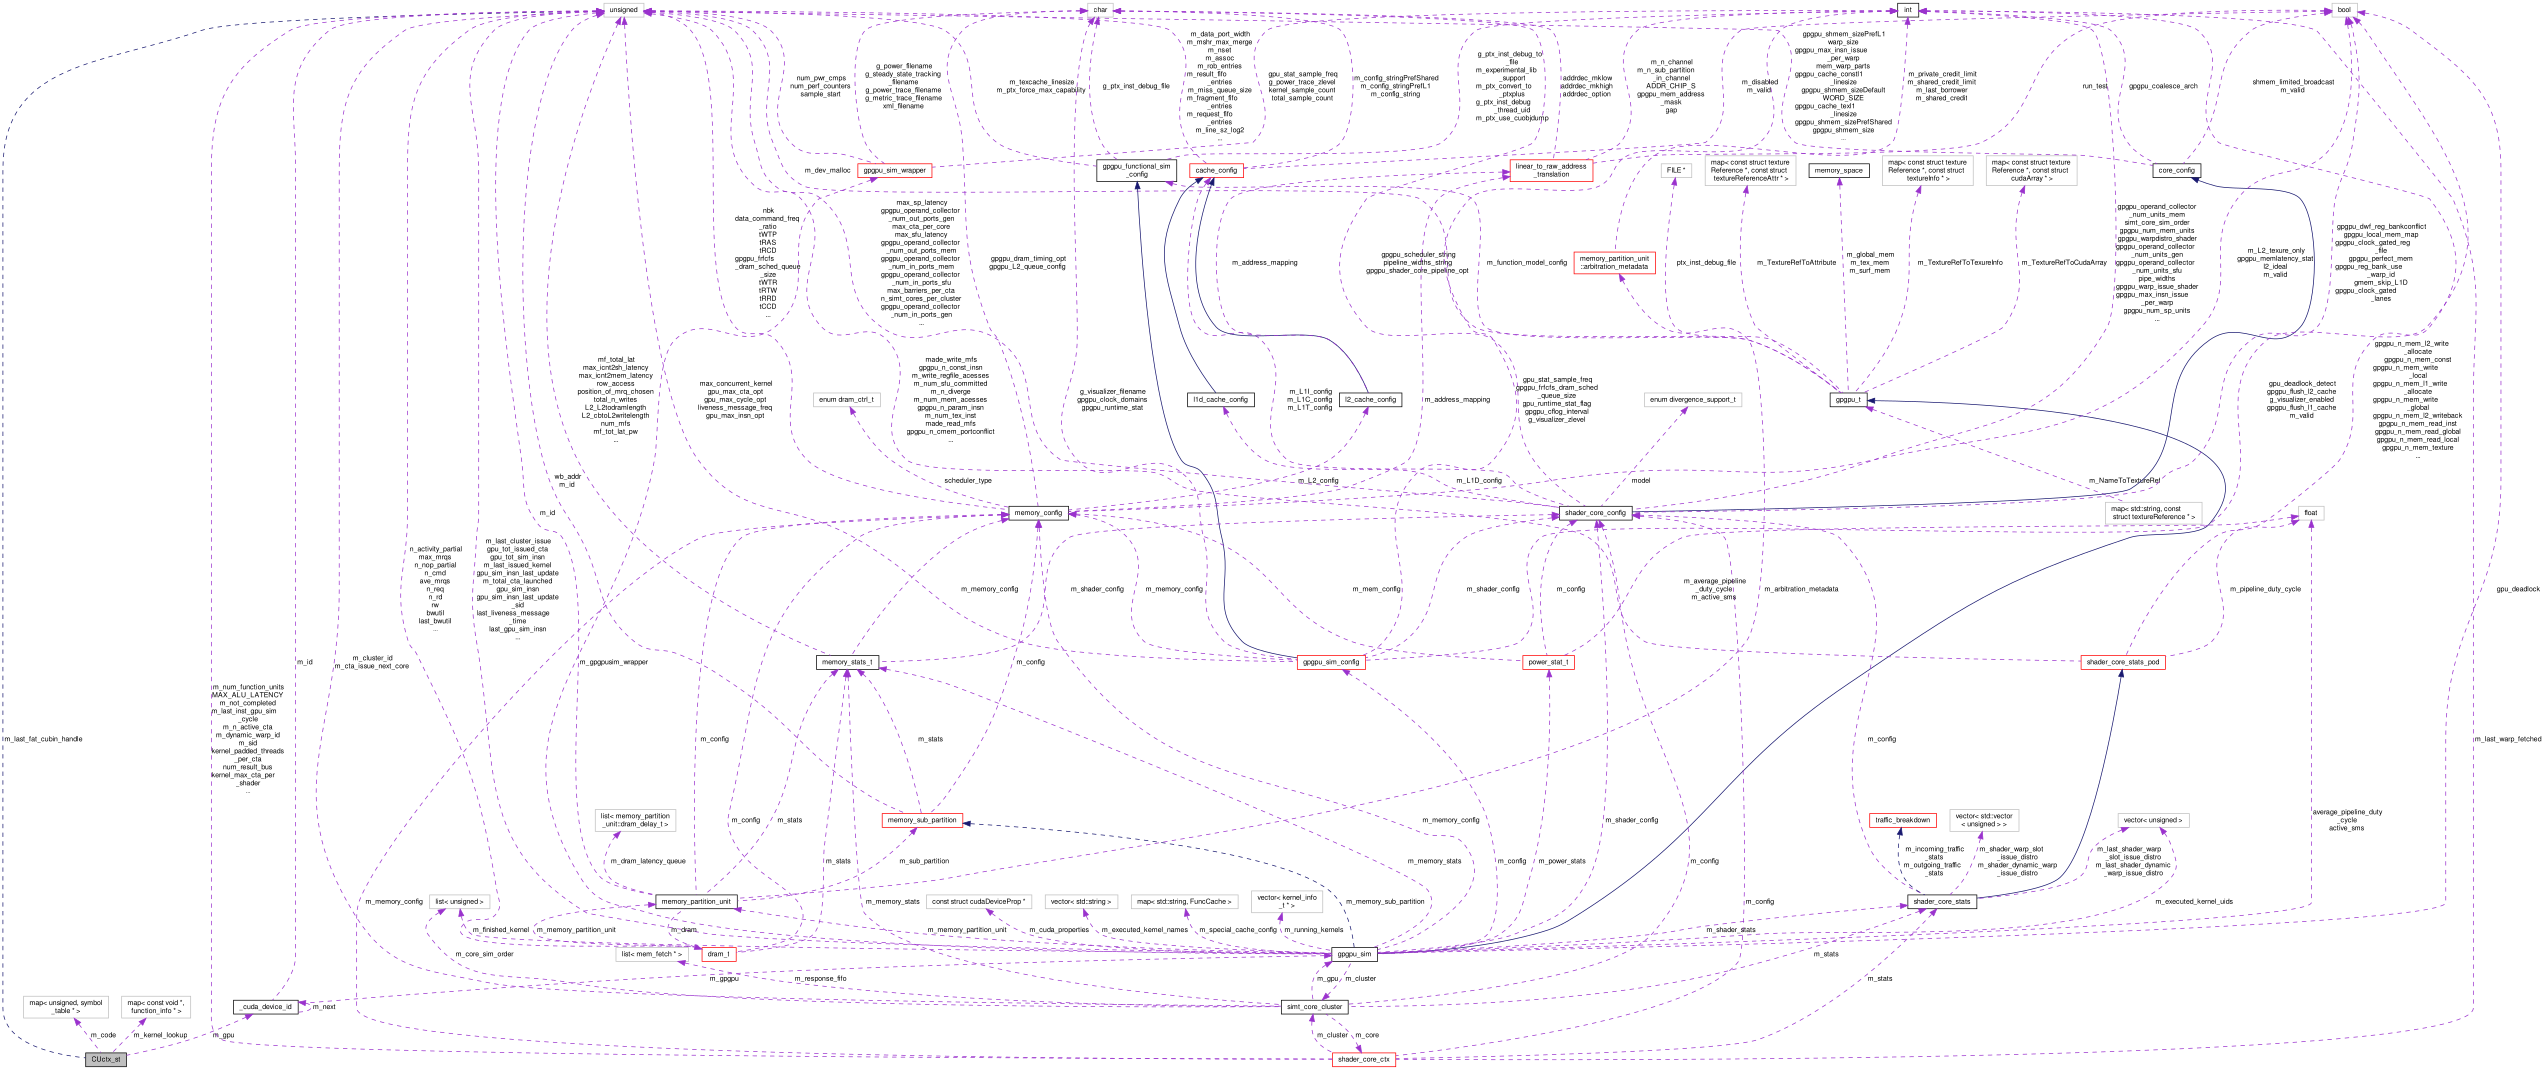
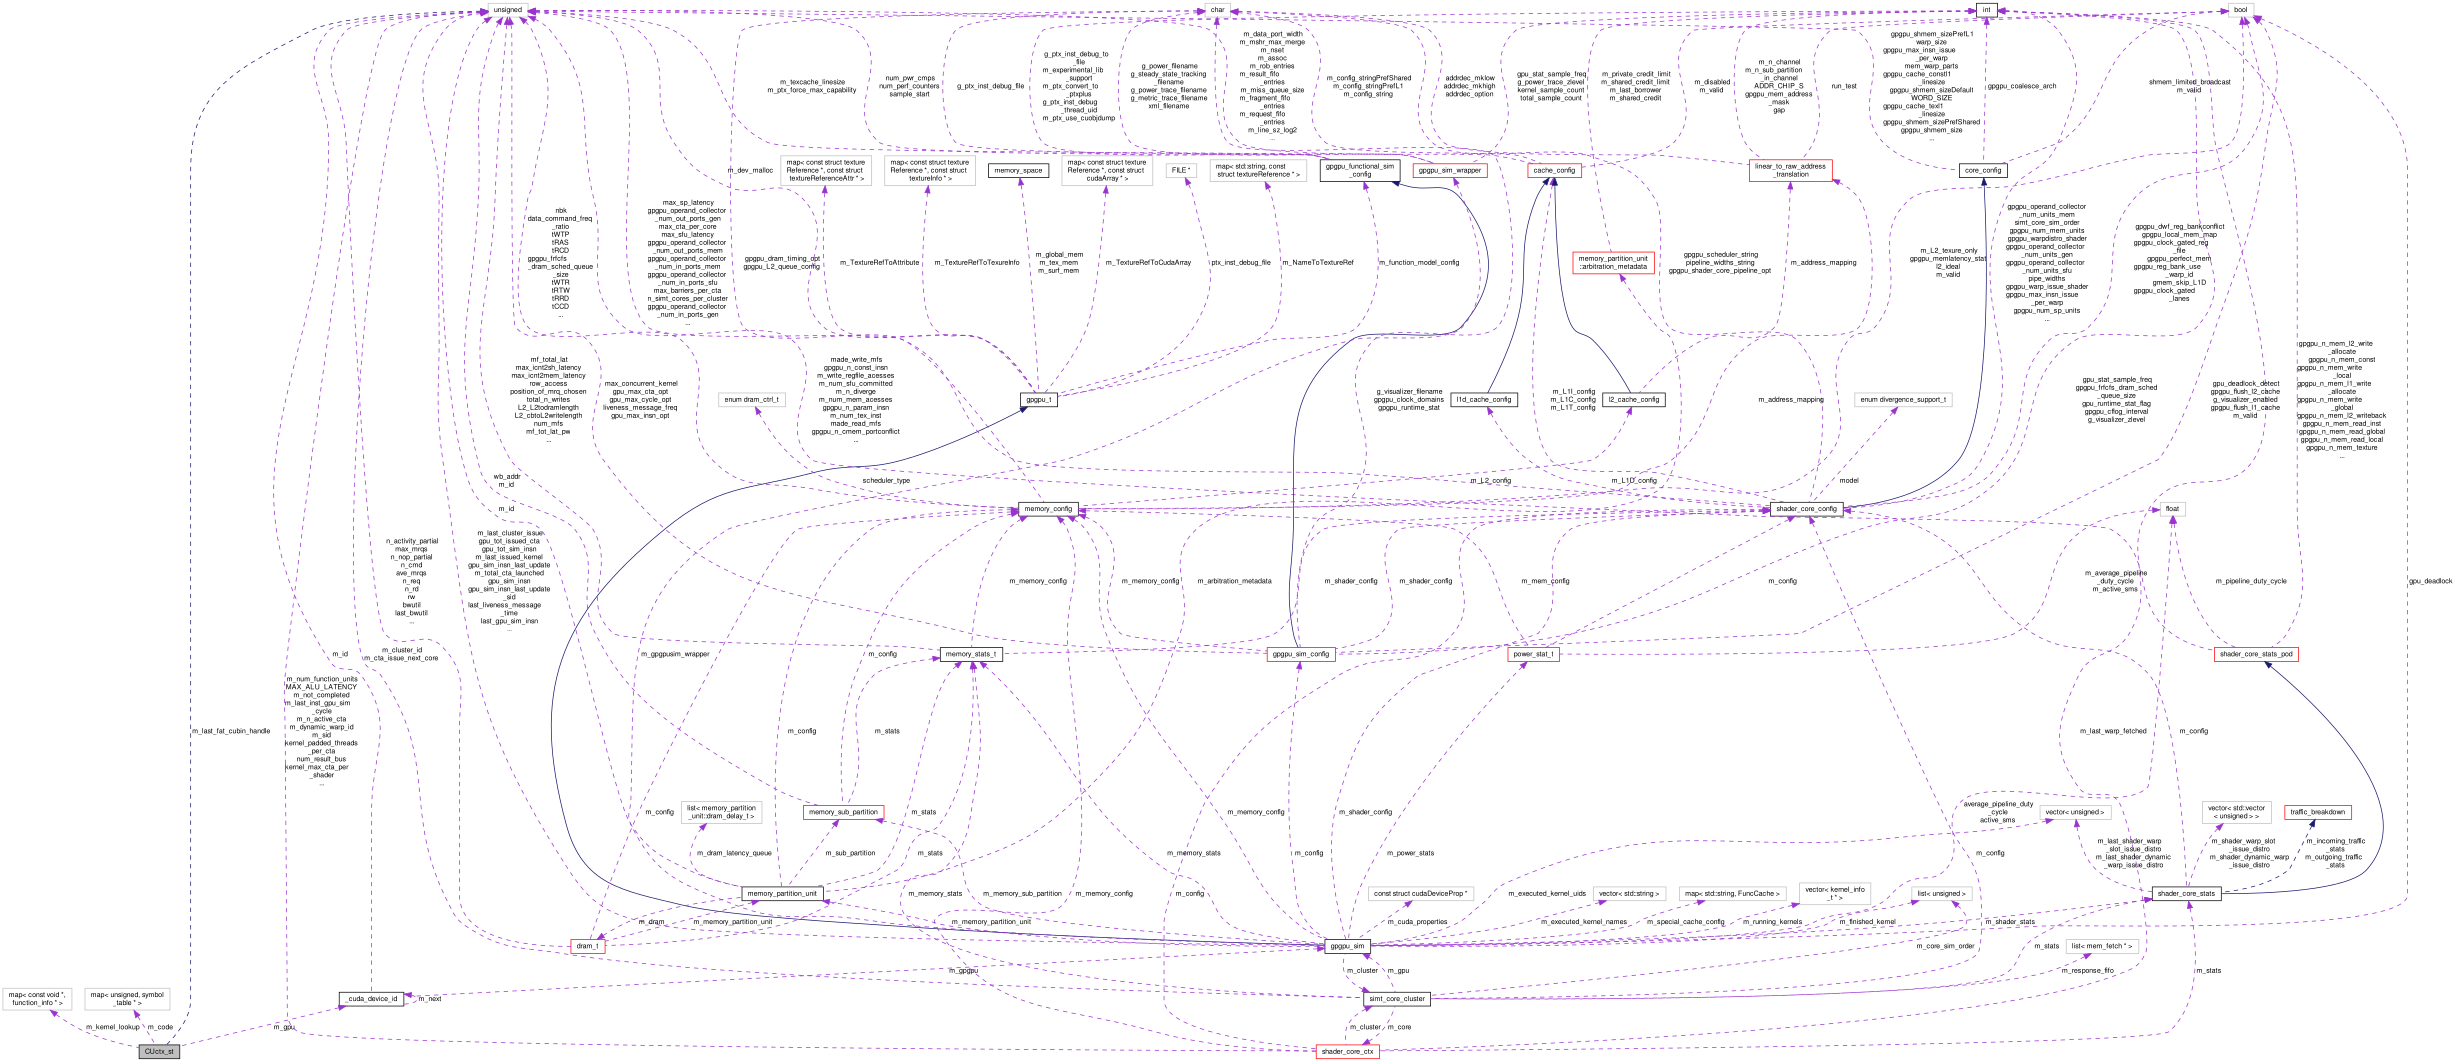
  digraph {
    rankdir=TB
    node [color=grey75 fontname=FreeSans fontsize=10 shape=record]
    edge [color=darkorchid3 dir=back fontname=FreeSans fontsize=10 labelfontname=FreeSans labelfontsize=10 style=dashed]
    n1 [color=black fillcolor=grey75 fontcolor=black height=0.2 label=CUctx_st style=filled width=0.4]
    n2 [height=0.2 label="map\< unsigned, symbol\l_table * \>" width=0.4]
    n3 [color=black height=0.2 label=_cuda_device_id width=0.4]
    n4 [color=black height=0.2 label=gpgpu_sim width=0.4]
    n5 [color=black height=0.2 label=simt_core_cluster width=0.4]
    n6 [color=red height=0.2 label=shader_core_ctx width=0.4]
    n7 [color=black height=0.2 label=gpgpu_t width=0.4]
    n8 [height=0.2 label="map\< const struct texture\lReference *, const struct\l textureInfo * \>" width=0.4]
    n9 [height=0.2 label="map\< const struct texture\lReference *, const struct\l cudaArray * \>" width=0.4]
    n10 [height=0.2 label="FILE *" width=0.4]
    n11 [height=0.2 label="map\< std::string, const\l struct textureReference * \>" width=0.4]
    n12 [height=0.2 label="map\< const struct texture\lReference *, const struct\l textureReferenceAttr * \>" width=0.4]
    n13 [height=0.2 label=unsigned width=0.4]
    n14 [color=black height=0.2 label="gpgpu_functional_sim\l_config" width=0.4]
    n15 [color=black height=0.2 label=shader_core_config width=0.4]
    n16 [color=black height=0.2 label=core_config width=0.4]
    n17 [color=red height=0.2 label=cache_config width=0.4]
    n18 [color=red height=0.2 label=shader_core_stats_pod width=0.4]
    n19 [color=black height=0.2 label=memory_stats_t width=0.4]
    n20 [color=black height=0.2 label=memory_config width=0.4]
    n21 [color=black height=0.2 label=memory_partition_unit width=0.4]
    n22 [color=red height=0.2 label=dram_t width=0.4]
    n23 [color=red height=0.2 label=memory_sub_partition width=0.4]
    n24 [color=red height=0.2 label=gpgpu_sim_config width=0.4]
    n25 [color=red height=0.2 label=gpgpu_sim_wrapper width=0.4]
    n26 [color=black height=0.2 label=shader_core_stats width=0.4]
    n27 [color=red height=0.2 label=power_stat_t width=0.4]
    n28 [color=black height=0.2 label=l1d_cache_config width=0.4]
    n29 [color=black height=0.2 label=l2_cache_config width=0.4]
    n30 [color=black height=0.2 label=memory_space width=0.4]
    n31 [height=0.2 label=char width=0.4]
    n32 [color=red height=0.2 label="linear_to_raw_address\l_translation" width=0.4]
    n33 [color=black height=0.2 label=int width=0.4]
    n34 [color=red height=0.2 label="memory_partition_unit\l::arbitration_metadata" width=0.4]
    n35 [height=0.2 label=bool width=0.4]
    n36 [height=0.2 label="enum divergence_support_t" width=0.4]
    n37 [height=0.2 label="const struct cudaDeviceProp *" width=0.4]
    n38 [height=0.2 label=float width=0.4]
    n39 [color=red height=0.2 label=traffic_breakdown width=0.4]
    n40 [height=0.2 label="vector\< unsigned \>" width=0.4]
    n41 [height=0.2 label="vector\< std::vector\l\< unsigned \> \>" width=0.4]
    n42 [height=0.2 label="enum dram_ctrl_t" width=0.4]
    n43 [height=0.2 label="list\< unsigned \>" width=0.4]
    n44 [height=0.2 label="list\< mem_fetch * \>" width=0.4]
    n45 [height=0.2 label="vector\< std::string \>" width=0.4]
    n46 [height=0.2 label="list\< memory_partition\l_unit::dram_delay_t \>" width=0.4]
    n47 [height=0.2 label="map\< std::string, FuncCache \>" width=0.4]
    n48 [height=0.2 label="vector\< kernel_info\l_t * \>" width=0.4]
    n49 [height=0.2 label="map\< const void *,\l function_info * \>" width=0.4]
    n2 -> n1 [label=" m_code"]
    n3 -> n1 [label=" m_gpu"]
    n3 -> n3 [label=" m_next"]
    n4 -> n3 [label=" m_gpgpu"]
    n4 -> n5 [label=" m_gpu"]
    n5 -> n4 [label=" m_cluster"]
    n5 -> n6 [label=" m_cluster"]
    n6 -> n5 [label=" m_core"]
    n7 -> n4 [color=midnightblue style=solid]
    n8 -> n7 [label=" m_TextureRefToTexureInfo"]
    n9 -> n7 [label=" m_TextureRefToCudaArray"]
    n10 -> n7 [label=" ptx_inst_debug_file"]
-   n7 -> n11 [label=" m_NameToTextureRef"]
+   n11 -> n7 [label=" m_NameToTextureRef"]
    n12 -> n7 [label=" m_TextureRefToAttribute"]
    n13 -> n1 [color=midnightblue label=" m_last_fat_cubin_handle"]
    n13 -> n3 [label=" m_id"]
    n13 -> n4 [label=" m_last_cluster_issue\ngpu_tot_issued_cta\ngpu_tot_sim_insn\nm_last_issued_kernel\ngpu_sim_insn_last_update\nm_total_cta_launched\ngpu_sim_insn\ngpu_sim_insn_last_update\l_sid\nlast_liveness_message\l_time\nlast_gpu_sim_insn\n..."]
    n13 -> n5 [label=" m_cluster_id\nm_cta_issue_next_core"]
    n13 -> n6 [label=" m_num_function_units\nMAX_ALU_LATENCY\nm_not_completed\nm_last_inst_gpu_sim\l_cycle\nm_n_active_cta\nm_dynamic_warp_id\nm_sid\nkernel_padded_threads\l_per_cta\nnum_result_bus\nkernel_max_cta_per\l_shader\n..."]
    n13 -> n7 [label=" m_dev_malloc"]
    n13 -> n14 [label=" m_texcache_linesize\nm_ptx_force_max_capability"]
    n13 -> n15 [label=" max_sp_latency\ngpgpu_operand_collector\l_num_out_ports_gen\nmax_cta_per_core\nmax_sfu_latency\ngpgpu_operand_collector\l_num_out_ports_mem\ngpgpu_operand_collector\l_num_in_ports_mem\ngpgpu_operand_collector\l_num_in_ports_sfu\nmax_barriers_per_cta\nn_simt_cores_per_cluster\ngpgpu_operand_collector\l_num_in_ports_gen\n..."]
    n13 -> n16 [label=" gpgpu_shmem_sizePrefL1\nwarp_size\ngpgpu_max_insn_issue\l_per_warp\nmem_warp_parts\ngpgpu_cache_constl1\l_linesize\ngpgpu_shmem_sizeDefault\nWORD_SIZE\ngpgpu_cache_texl1\l_linesize\ngpgpu_shmem_sizePrefShared\ngpgpu_shmem_size\n..."]
    n13 -> n17 [label=" m_data_port_width\nm_mshr_max_merge\nm_nset\nm_assoc\nm_rob_entries\nm_result_fifo\l_entries\nm_miss_queue_size\nm_fragment_fifo\l_entries\nm_request_fifo\l_entries\nm_line_sz_log2\n..."]
    n13 -> n18 [label=" made_write_mfs\ngpgpu_n_const_insn\nm_write_regfile_acesses\nm_num_sfu_committed\nm_n_diverge\nm_num_mem_acesses\ngpgpu_n_param_insn\nm_num_tex_inst\nmade_read_mfs\ngpgpu_n_cmem_portconflict\n..."]
    n13 -> n19 [label=" mf_total_lat\nmax_icnt2sh_latency\nmax_icnt2mem_latency\nrow_access\nposition_of_mrq_chosen\ntotal_n_writes\nL2_L2todramlength\nL2_cbtoL2writelength\nnum_mfs\nmf_tot_lat_pw\n..."]
    n13 -> n20 [label=" nbk\ndata_command_freq\l_ratio\ntWTP\ntRAS\ntRCD\ngpgpu_frfcfs\l_dram_sched_queue\l_size\ntWTR\ntRTW\ntRRD\ntCCD\n..."]
    n13 -> n21 [label=" m_id"]
    n13 -> n22 [label=" n_activity_partial\nmax_mrqs\nn_nop_partial\nn_cmd\nave_mrqs\nn_req\nn_rd\nrw\nbwutil\nlast_bwutil\n..."]
    n13 -> n23 [label=" wb_addr\nm_id"]
    n13 -> n24 [label=" max_concurrent_kernel\ngpu_max_cta_opt\ngpu_max_cycle_opt\nliveness_message_freq\ngpu_max_insn_opt"]
    n13 -> n25 [label=" num_pwr_cmps\nnum_perf_counters\nsample_start"]
    n14 -> n7 [label=" m_function_model_config"]
    n14 -> n24 [color=midnightblue style=solid]
    n15 -> n4 [label=" m_shader_config"]
    n15 -> n5 [label=" m_config"]
    n15 -> n6 [label=" m_config"]
    n15 -> n19 [label=" m_shader_config"]
    n15 -> n24 [label=" m_shader_config"]
    n15 -> n26 [label=" m_config"]
    n15 -> n27 [label=" m_config"]
    n16 -> n15 [color=midnightblue style=solid]
    n17 -> n15 [label=" m_L1I_config\nm_L1C_config\nm_L1T_config"]
    n17 -> n28 [color=midnightblue style=solid]
    n17 -> n29 [color=midnightblue style=solid]
    n18 -> n26 [color=midnightblue style=solid]
    n19 -> n4 [label=" m_memory_stats"]
    n19 -> n5 [label=" m_memory_stats"]
    n19 -> n21 [label=" m_stats"]
    n19 -> n22 [label=" m_stats"]
    n19 -> n23 [label=" m_stats"]
    n20 -> n4 [label=" m_memory_config"]
    n20 -> n6 [label=" m_memory_config"]
    n20 -> n19 [label=" m_memory_config"]
    n20 -> n21 [label=" m_config"]
    n20 -> n22 [label=" m_config"]
    n20 -> n23 [label=" m_config"]
    n20 -> n24 [label=" m_memory_config"]
    n20 -> n27 [label=" m_mem_config"]
    n21 -> n4 [label=" m_memory_partition_unit"]
    n21 -> n22 [label=" m_memory_partition_unit"]
    n22 -> n21 [label=" m_dram"]
-   n23 -> n4 [color=midnightblue label=" m_memory_sub_partition"]
+   n23 -> n4 [label=" m_memory_sub_partition"]
    n23 -> n21 [label=" m_sub_partition"]
    n24 -> n4 [label=" m_config"]
    n25 -> n4 [label=" m_gpgpusim_wrapper"]
    n26 -> n4 [label=" m_shader_stats"]
    n26 -> n5 [label=" m_stats"]
    n26 -> n6 [label=" m_stats"]
    n27 -> n4 [label=" m_power_stats"]
    n28 -> n15 [label=" m_L1D_config"]
    n29 -> n20 [label=" m_L2_config"]
    n30 -> n7 [label=" m_global_mem\nm_tex_mem\nm_surf_mem"]
    n31 -> n14 [label=" g_ptx_inst_debug_file"]
    n31 -> n15 [label=" gpgpu_scheduler_string\npipeline_widths_string\ngpgpu_shader_core_pipeline_opt"]
    n31 -> n17 [label=" m_config_stringPrefShared\nm_config_stringPrefL1\nm_config_string"]
    n31 -> n20 [label=" gpgpu_dram_timing_opt\ngpgpu_L2_queue_config"]
    n31 -> n24 [label=" g_visualizer_filename\ngpgpu_clock_domains\ngpgpu_runtime_stat"]
    n31 -> n25 [label=" g_power_filename\ng_steady_state_tracking\l_filename\ng_power_trace_filename\ng_metric_trace_filename\nxml_filename"]
    n31 -> n32 [label=" addrdec_mklow\naddrdec_mkhigh\naddrdec_option"]
    n32 -> n20 [label=" m_address_mapping"]
    n32 -> n29 [label=" m_address_mapping"]
    n33 -> n6 [label=" m_last_warp_fetched"]
    n33 -> n14 [label=" g_ptx_inst_debug_to\l_file\nm_experimental_lib\l_support\nm_ptx_convert_to\l_ptxplus\ng_ptx_inst_debug\l_thread_uid\nm_ptx_use_cuobjdump"]
    n33 -> n15 [label=" gpgpu_operand_collector\l_num_units_mem\nsimt_core_sim_order\ngpgpu_num_mem_units\ngpgpu_warpdistro_shader\ngpgpu_operand_collector\l_num_units_gen\ngpgpu_operand_collector\l_num_units_sfu\npipe_widths\ngpgpu_warp_issue_shader\ngpgpu_max_insn_issue\l_per_warp\ngpgpu_num_sp_units\n..."]
    n33 -> n16 [label=" gpgpu_coalesce_arch"]
    n33 -> n18 [label=" gpgpu_n_mem_l2_write\l_allocate\ngpgpu_n_mem_const\ngpgpu_n_mem_write\l_local\ngpgpu_n_mem_l1_write\l_allocate\ngpgpu_n_mem_write\l_global\ngpgpu_n_mem_l2_writeback\ngpgpu_n_mem_read_inst\ngpgpu_n_mem_read_global\ngpgpu_n_mem_read_local\ngpgpu_n_mem_texture\n..."]
    n33 -> n24 [label=" gpu_stat_sample_freq\ngpgpu_frfcfs_dram_sched\l_queue_size\ngpu_runtime_stat_flag\ngpgpu_cflog_interval\ng_visualizer_zlevel"]
    n33 -> n25 [label=" gpu_stat_sample_freq\ng_power_trace_zlevel\nkernel_sample_count\ntotal_sample_count"]
    n33 -> n32 [label=" m_n_channel\nm_n_sub_partition\l_in_channel\nADDR_CHIP_S\ngpgpu_mem_address\l_mask\ngap"]
    n33 -> n34 [label=" m_private_credit_limit\nm_shared_credit_limit\nm_last_borrower\nm_shared_credit"]
    n34 -> n21 [label=" m_arbitration_metadata"]
    n35 -> n4 [label=" gpu_deadlock"]
    n35 -> n15 [label=" gpgpu_dwf_reg_bankconflict\ngpgpu_local_mem_map\ngpgpu_clock_gated_reg\l_file\ngpgpu_perfect_mem\ngpgpu_reg_bank_use\l_warp_id\ngmem_skip_L1D\ngpgpu_clock_gated\l_lanes"]
    n35 -> n16 [label=" shmem_limited_broadcast\nm_valid"]
    n35 -> n17 [label=" m_disabled\nm_valid"]
    n35 -> n20 [label=" m_L2_texure_only\ngpgpu_memlatency_stat\nl2_ideal\nm_valid"]
    n35 -> n24 [label=" gpu_deadlock_detect\ngpgpu_flush_l2_cache\ng_visualizer_enabled\ngpgpu_flush_l1_cache\nm_valid"]
    n35 -> n32 [label=" run_test"]
    n36 -> n15 [label=" model"]
    n37 -> n4 [label=" m_cuda_properties"]
    n38 -> n4 [label=" average_pipeline_duty\l_cycle\nactive_sms"]
    n38 -> n18 [label=" m_pipeline_duty_cycle"]
    n38 -> n27 [label=" m_average_pipeline\l_duty_cycle\nm_active_sms"]
    n39 -> n26 [color=midnightblue label=" m_incoming_traffic\l_stats\nm_outgoing_traffic\l_stats"]
    n40 -> n4 [label=" m_executed_kernel_uids"]
    n40 -> n26 [label=" m_last_shader_warp\l_slot_issue_distro\nm_last_shader_dynamic\l_warp_issue_distro"]
    n41 -> n26 [label=" m_shader_warp_slot\l_issue_distro\nm_shader_dynamic_warp\l_issue_distro"]
    n42 -> n20 [label=" scheduler_type"]
    n43 -> n4 [label=" m_finished_kernel"]
    n43 -> n5 [label=" m_core_sim_order"]
    n44 -> n5 [label=" m_response_fifo"]
    n45 -> n4 [label=" m_executed_kernel_names"]
    n46 -> n21 [label=" m_dram_latency_queue"]
    n47 -> n4 [label=" m_special_cache_config"]
    n48 -> n4 [label=" m_running_kernels"]
    n49 -> n1 [label=" m_kernel_lookup"]
  }
